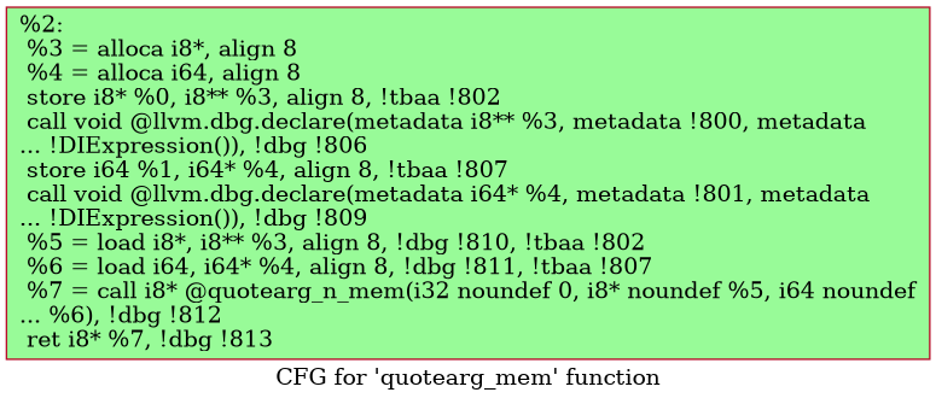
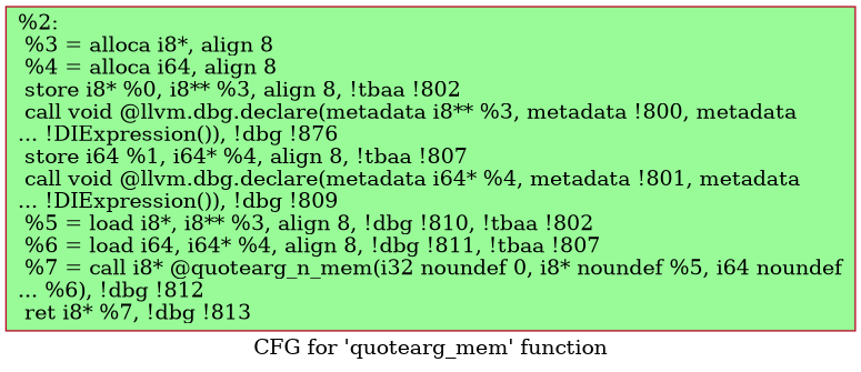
  digraph {
    label="CFG for 'quotearg_mem' function"
-   n1 [color="#b70d28ff" fillcolor=palegreen label="{%2:\l  %3 = alloca i8*, align 8\l  %4 = alloca i64, align 8\l  store i8* %0, i8** %3, align 8, !tbaa !802\l  call void @llvm.dbg.declare(metadata i8** %3, metadata !800, metadata\l... !DIExpression()), !dbg !806\l  store i64 %1, i64* %4, align 8, !tbaa !807\l  call void @llvm.dbg.declare(metadata i64* %4, metadata !801, metadata\l... !DIExpression()), !dbg !809\l  %5 = load i8*, i8** %3, align 8, !dbg !810, !tbaa !802\l  %6 = load i64, i64* %4, align 8, !dbg !811, !tbaa !807\l  %7 = call i8* @quotearg_n_mem(i32 noundef 0, i8* noundef %5, i64 noundef\l... %6), !dbg !812\l  ret i8* %7, !dbg !813\l}" shape=record style=filled]
+   n1 [color="#b70d28ff" fillcolor=palegreen label="{%2:\l  %3 = alloca i8*, align 8\l  %4 = alloca i64, align 8\l  store i8* %0, i8** %3, align 8, !tbaa !802\l  call void @llvm.dbg.declare(metadata i8** %3, metadata !800, metadata\l... !DIExpression()), !dbg !876\l  store i64 %1, i64* %4, align 8, !tbaa !807\l  call void @llvm.dbg.declare(metadata i64* %4, metadata !801, metadata\l... !DIExpression()), !dbg !809\l  %5 = load i8*, i8** %3, align 8, !dbg !810, !tbaa !802\l  %6 = load i64, i64* %4, align 8, !dbg !811, !tbaa !807\l  %7 = call i8* @quotearg_n_mem(i32 noundef 0, i8* noundef %5, i64 noundef\l... %6), !dbg !812\l  ret i8* %7, !dbg !813\l}" shape=record style=filled]
  }
